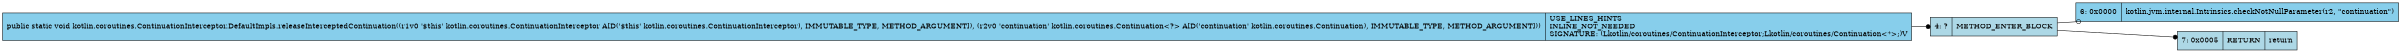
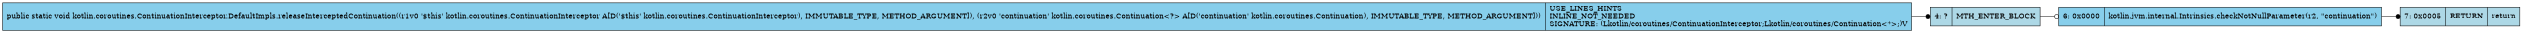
  digraph {
    fontname="DejaVu Serif"
    rankdir=LR
    node [fillcolor=lightblue fontname="DejaVu Serif" shape=record style=filled]
    edge [arrowhead=dot fontname="DejaVu Serif"]
-   n1 [label="{4\:\ ?|METHOD_ENTER_BLOCK\l}"]
+   n1 [label="{4\:\ ?|MTH_ENTER_BLOCK\l}"]
    n2 [fillcolor=skyblue label="{6\:\ 0x0000|kotlin.jvm.internal.Intrinsics.checkNotNullParameter(r2, \"continuation\")\l}"]
    n3 [label="{7\:\ 0x0005|RETURN\l|return\l}"]
    n4 [fillcolor=skyblue label="{public static void kotlin.coroutines.ContinuationInterceptor.DefaultImpls.releaseInterceptedContinuation((r1v0 '$this' kotlin.coroutines.ContinuationInterceptor A[D('$this' kotlin.coroutines.ContinuationInterceptor), IMMUTABLE_TYPE, METHOD_ARGUMENT]), (r2v0 'continuation' kotlin.coroutines.Continuation\<?\> A[D('continuation' kotlin.coroutines.Continuation), IMMUTABLE_TYPE, METHOD_ARGUMENT]))  | USE_LINES_HINTS\lINLINE_NOT_NEEDED\lSIGNATURE: (Lkotlin\/coroutines\/ContinuationInterceptor;Lkotlin\/coroutines\/Continuation\<*\>;)V\l}"]
    n1 -> n2 [arrowhead=odot]
-   n1 -> n3
+   n2 -> n3
    n4 -> n1
  }
